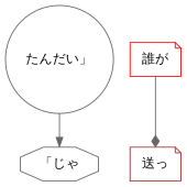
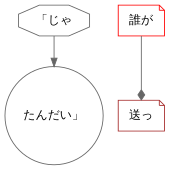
  digraph {
    node [color=gray40 shape=note]
    edge [color=gray40]
    n1 [label="「じゃ" shape=octagon]
    n2 [label="たんだい」" shape=circle]
    n3 [color=red label="誰が"]
    n4 [color=brown label="送っ"]
-   n2 -> n1 [arrowhead=normal]
+   n1 -> n2 [arrowhead=normal]
    n3 -> n4 [arrowhead=diamond]
  }
